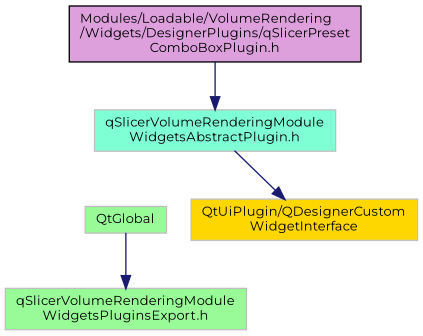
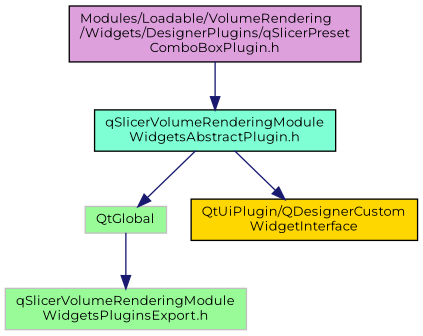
  digraph {
    fontname=Montserrat
    node [color=grey75 fillcolor=palegreen fontname=Montserrat fontsize=10 shape=record style=filled]
    edge [color=midnightblue fontname=Montserrat fontsize=10 labelfontname=Helvetica labelfontsize=10 style=solid]
    n1 [color=black fillcolor=plum fontcolor=black height=0.2 label="Modules/Loadable/VolumeRendering\l/Widgets/DesignerPlugins/qSlicerPreset\lComboBoxPlugin.h" width=0.4]
-   n2 [fillcolor=aquamarine height=0.2 label="qSlicerVolumeRenderingModule\lWidgetsAbstractPlugin.h" width=0.4]
+   n2 [color=black fillcolor=aquamarine height=0.2 label="qSlicerVolumeRenderingModule\lWidgetsAbstractPlugin.h" width=0.4]
    n3 [height=0.2 label=QtGlobal width=0.4]
-   n4 [fillcolor=gold height=0.2 label="QtUiPlugin/QDesignerCustom\lWidgetInterface" width=0.4]
+   n4 [color=black fillcolor=gold height=0.2 label="QtUiPlugin/QDesignerCustom\lWidgetInterface" width=0.4]
    n5 [height=0.2 label="qSlicerVolumeRenderingModule\lWidgetsPluginsExport.h" width=0.4]
    n1 -> n2
+   n2 -> n3
    n2 -> n4
    n3 -> n5
  }
